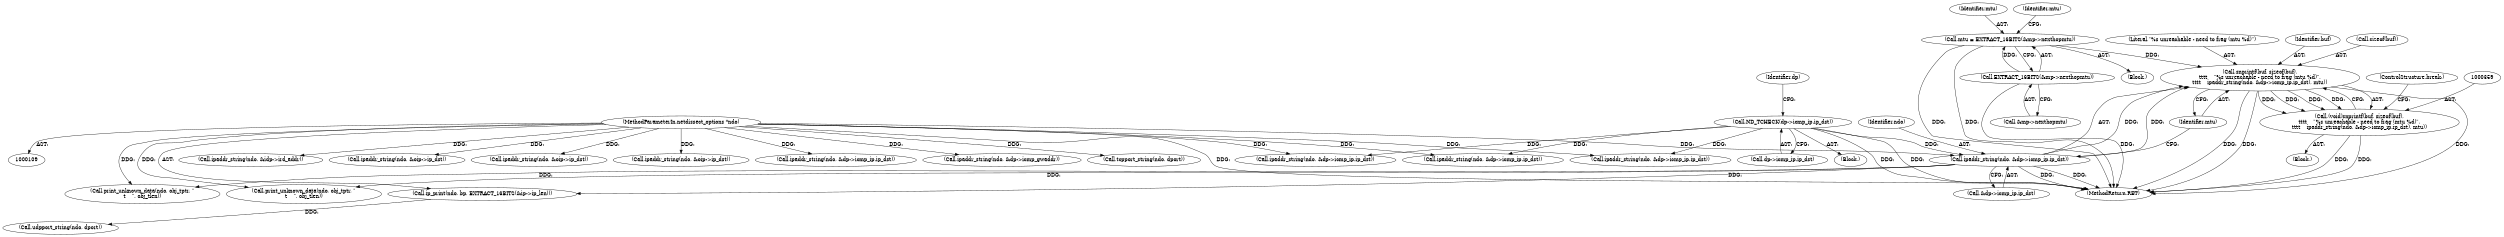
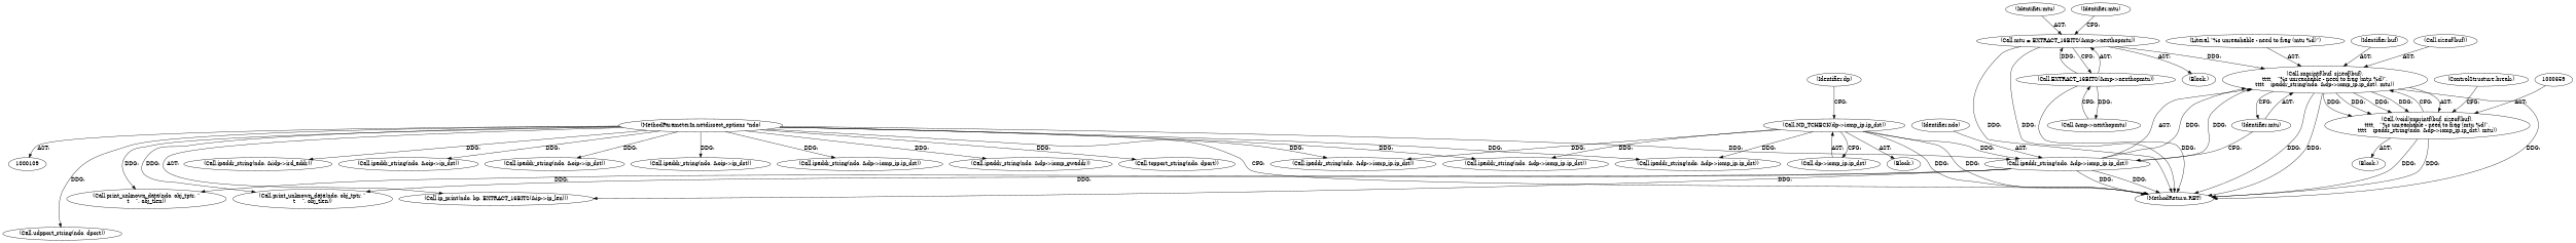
  digraph {
    n1 [label="(Call,snprintf(buf, sizeof(buf),\n\t\t\t\t    \"%s unreachable - need to frag (mtu %d)\",\n\t\t\t\t    ipaddr_string(ndo, &dp->icmp_ip.ip_dst), mtu))"]
    n2 [label="(Call,(void)snprintf(buf, sizeof(buf),\n\t\t\t\t    \"%s unreachable - need to frag (mtu %d)\",\n\t\t\t\t    ipaddr_string(ndo, &dp->icmp_ip.ip_dst), mtu))"]
    n3 [label="(MethodReturn,RET)"]
    n4 [label="(Identifier,mtu)"]
    n5 [label="(Block,)"]
    n6 [label="(Call,ipaddr_string(ndo, &dp->icmp_ip.ip_dst))"]
    n7 [label="(Call,ip_print(ndo, bp, EXTRACT_16BITS(&ip->ip_len)))"]
-   n8 [label="(Call,&dp->icmp_ip.ip_dst)"]
    n9 [label="(Call,print_unknown_data(ndo, obj_tptr, \"\n\t    \", obj_tlen))"]
    n10 [label="(Call,print_unknown_data(ndo, obj_tptr, \"\n\t    \", obj_tlen))"]
    n11 [label="(MethodParameterIn,netdissect_options *ndo)"]
    n12 [label="(Call,ipaddr_string(ndo, &idp->ird_addr))"]
    n13 [label="(Call,ipaddr_string(ndo, &oip->ip_dst))"]
    n14 [label="(Call,ipaddr_string(ndo, &oip->ip_dst))"]
    n15 [label="(Call,ipaddr_string(ndo, &oip->ip_dst))"]
    n16 [label="(Call,ipaddr_string(ndo, &dp->icmp_ip.ip_dst))"]
    n17 [label="(Call,ipaddr_string(ndo, &dp->icmp_ip.ip_dst))"]
    n18 [label="(Call,ipaddr_string(ndo, &dp->icmp_ip.ip_dst))"]
    n19 [label="(Call,udpport_string(ndo, dport))"]
    n20 [label="(Call,ipaddr_string(ndo, &dp->icmp_gwaddr))"]
    n21 [label="(Call,tcpport_string(ndo, dport))"]
    n22 [label="(Call,ipaddr_string(ndo, &dp->icmp_ip.ip_dst))"]
    1000109
    n24 [label="(Call,ND_TCHECK(dp->icmp_ip.ip_dst))"]
    n25 [label="(Block,)"]
    n26 [label="(Call,dp->icmp_ip.ip_dst)"]
    n27 [label="(Call,mtu = EXTRACT_16BITS(&mp->nexthopmtu))"]
    n28 [label="(Call,EXTRACT_16BITS(&mp->nexthopmtu))"]
    n29 [label="(Block,)"]
    n30 [label="(Call,&mp->nexthopmtu)"]
    n31 [label="(Identifier,buf)"]
    n32 [label="(Identifier,dp)"]
    n33 [label="(Call,sizeof(buf))"]
    n34 [label="(Identifier,mtu)"]
    n35 [label="(Literal,\"%s unreachable - need to frag (mtu %d)\")"]
    n36 [label="(Identifier,mtu)"]
    n37 [label="(ControlStructure,break;)"]
    n38 [label="(Identifier,ndo)"]
    1000359
    n1 -> n2 [label="AST: "]
    n1 -> n2 [label="DDG: "]
    n1 -> n2 [label="DDG: "]
    n1 -> n2 [label="DDG: "]
    n1 -> n2 [label="DDG: "]
    n1 -> n3 [label="DDG: "]
    n1 -> n3 [label="DDG: "]
    n1 -> n3 [label="DDG: "]
    n1 -> n4 [label="CFG: "]
    n2 -> n1 [label="CFG: "]
    n2 -> n3 [label="DDG: "]
    n2 -> n3 [label="DDG: "]
    n2 -> n5 [label="AST: "]
    n4 -> n1 [label="AST: "]
    n4 -> n6 [label="CFG: "]
    n6 -> n1 [label="AST: "]
    n6 -> n1 [label="DDG: "]
    n6 -> n1 [label="DDG: "]
    n6 -> n3 [label="DDG: "]
    n6 -> n3 [label="DDG: "]
    n6 -> n7 [label="DDG: "]
-   n6 -> n8 [label="CFG: "]
    n6 -> n9 [label="DDG: "]
    n6 -> n10 [label="DDG: "]
-   n8 -> n6 [label="AST: "]
-   n11 -> n3 [label="DDG: "]
+   n11 -> n3 [label="CFG: "]
    n11 -> n6 [label="DDG: "]
    n11 -> n7 [label="AST: "]
    n11 -> n9 [label="DDG: "]
    n11 -> n10 [label="DDG: "]
    n11 -> n12 [label="DDG: "]
    n11 -> n13 [label="DDG: "]
    n11 -> n14 [label="DDG: "]
    n11 -> n15 [label="DDG: "]
    n11 -> n16 [label="DDG: "]
    n11 -> n17 [label="DDG: "]
    n11 -> n18 [label="DDG: "]
-   n7 -> n19 [label="DDG: "]
+   n11 -> n19 [label="DDG: "]
    n11 -> n20 [label="DDG: "]
    n11 -> n21 [label="DDG: "]
    n11 -> n22 [label="DDG: "]
    n11 -> 1000109 [label="AST: "]
    n24 -> n3 [label="DDG: "]
    n24 -> n3 [label="DDG: "]
    n24 -> n6 [label="DDG: "]
    n24 -> n17 [label="DDG: "]
    n24 -> n18 [label="DDG: "]
    n24 -> n22 [label="DDG: "]
    n24 -> n25 [label="AST: "]
    n24 -> n26 [label="CFG: "]
    n26 -> n24 [label="AST: "]
    n27 -> n1 [label="DDG: "]
    n27 -> n3 [label="DDG: "]
    n27 -> n3 [label="DDG: "]
    n27 -> n28 [label="CFG: "]
    n27 -> n29 [label="AST: "]
    n28 -> n3 [label="DDG: "]
    n28 -> n27 [label="AST: "]
    n28 -> n27 [label="DDG: "]
-   n28 -> n30 [label="CFG: "]
-   n30 -> n28 [label="AST: "]
+   n28 -> n30 [label="DDG: "]
+   n30 -> n28 [label="CFG: "]
    n31 -> n1 [label="AST: "]
    n32 -> n24 [label="CFG: "]
    n33 -> n1 [label="AST: "]
    n34 -> n27 [label="AST: "]
    n35 -> n1 [label="AST: "]
    n36 -> n27 [label="CFG: "]
    n37 -> n2 [label="CFG: "]
    n38 -> n6 [label="AST: "]
    1000359 -> n2 [label="AST: "]
  }
